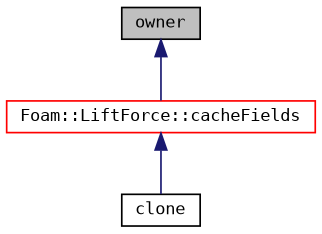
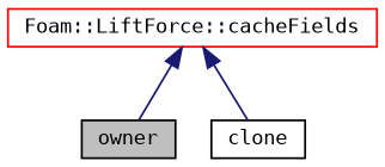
  digraph {
    fontname="DejaVu Sans Mono"
    rankdir=TB
    node [color=black fontname="DejaVu Sans Mono" fontsize=10 shape=record]
    edge [color=midnightblue dir=back fontname="DejaVu Sans Mono" fontsize=10 labelfontname=Helvetica labelfontsize=10 style=solid]
    n1 [fillcolor=grey75 fontcolor=black height=0.2 label=owner style=filled width=0.4]
    n2 [color=red height=0.2 label="Foam::LiftForce::cacheFields" width=0.4]
    n3 [height=0.2 label=clone width=0.4]
-   n1 -> n2
+   n2 -> n1
    n2 -> n3
  }
